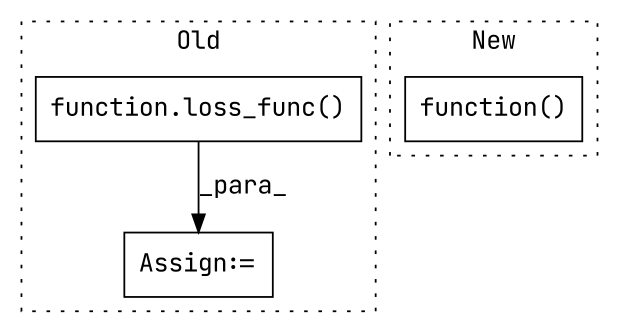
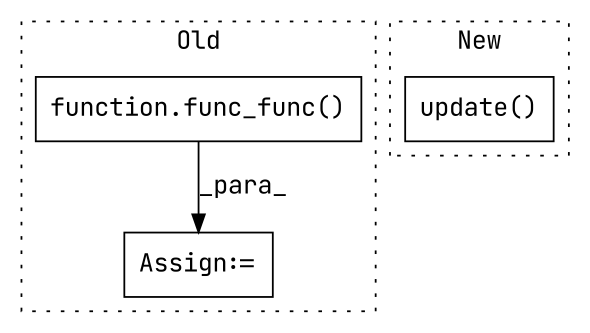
  digraph {
    fontname="JetBrains Mono"
    node [a=75 shape=box fontname="JetBrains Mono"]
-   n1 [l="10,1" label="function.loss_func()" s="6255,6294"]
+   n1 [l="10,1" label="function.func_func()" s="6255,6294"]
    n2 [a=68 l=3 label="Assign:=" s=6252]
-   n3 [l="16,1" label="function()" s="6485,6518"]
+   n3 [l="16,1" label="update()" s="6485,6518"]
    subgraph cluster_1 {
      label=Old
      style=dotted
      n1
      n2
    }
    subgraph cluster_2 {
      label=New
      style=dotted
      n3
    }
    n1 -> n2 [label=_para_ fontname="JetBrains Mono"]
  }
